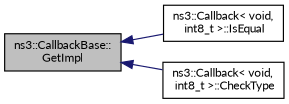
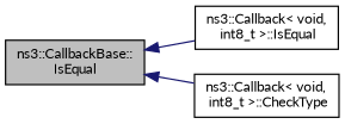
  digraph {
    fontname=Lato
    rankdir=LR
    node [color=black fillcolor=white fontname=Lato fontsize=10 shape=record style=filled]
    edge [color=midnightblue dir=back fontname=Lato fontsize=10 labelfontname=Helvetica labelfontsize=10 style=solid]
-   n1 [fillcolor=grey75 fontcolor=black height=0.2 label="ns3::CallbackBase::\lGetImpl" width=0.4]
+   n1 [fillcolor=grey75 fontcolor=black height=0.2 label="ns3::CallbackBase::\lIsEqual" width=0.4]
    n2 [height=0.2 label="ns3::Callback\< void,\l int8_t \>::IsEqual" width=0.4]
    n3 [height=0.2 label="ns3::Callback\< void,\l int8_t \>::CheckType" width=0.4]
    n1 -> n2
    n1 -> n3
  }
